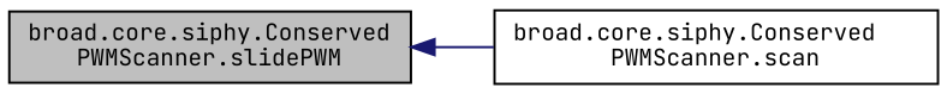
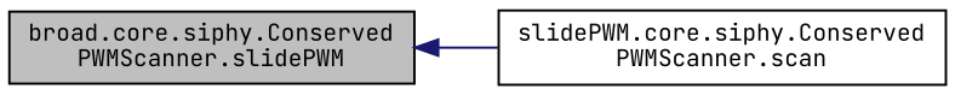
  digraph {
    rankdir=LR
    fontname="JetBrains Mono"
    node [color=black fontname="JetBrains Mono" fontsize=10 shape=record style=filled]
    n1 [fillcolor=grey75 fontcolor=black height=0.2 label="broad.core.siphy.Conserved\lPWMScanner.slidePWM" width=0.4]
-   n2 [fillcolor=white height=0.2 label="broad.core.siphy.Conserved\lPWMScanner.scan" width=0.4]
+   n2 [fillcolor=white height=0.2 label="slidePWM.core.siphy.Conserved\lPWMScanner.scan" width=0.4]
    n1 -> n2 [color=midnightblue dir=back fontname="JetBrains Mono" fontsize=10 labelfontname=Helvetica labelfontsize=10 style=solid]
  }
